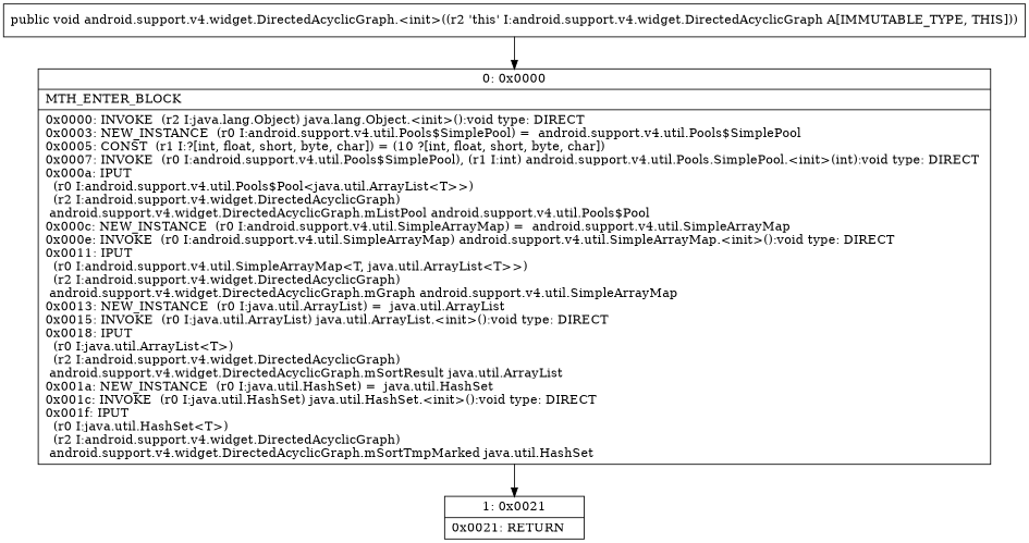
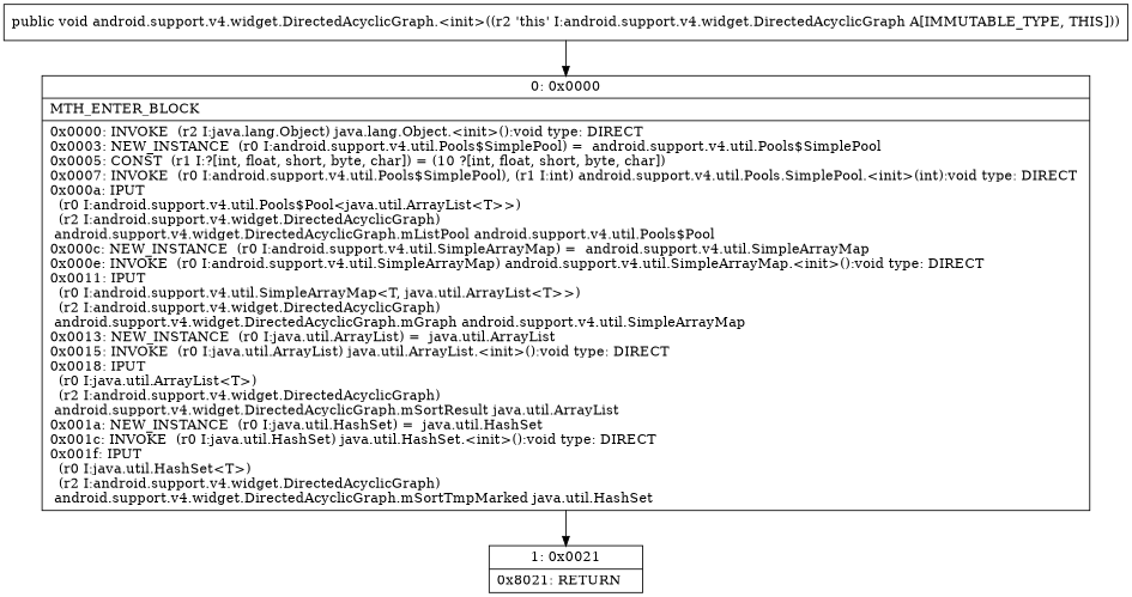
  digraph {
    node [shape=record]
    n1 [label="{0\:\ 0x0000|MTH_ENTER_BLOCK\l|0x0000: INVOKE  (r2 I:java.lang.Object) java.lang.Object.\<init\>():void type: DIRECT \l0x0003: NEW_INSTANCE  (r0 I:android.support.v4.util.Pools$SimplePool) =  android.support.v4.util.Pools$SimplePool \l0x0005: CONST  (r1 I:?[int, float, short, byte, char]) = (10 ?[int, float, short, byte, char]) \l0x0007: INVOKE  (r0 I:android.support.v4.util.Pools$SimplePool), (r1 I:int) android.support.v4.util.Pools.SimplePool.\<init\>(int):void type: DIRECT \l0x000a: IPUT  \l  (r0 I:android.support.v4.util.Pools$Pool\<java.util.ArrayList\<T\>\>)\l  (r2 I:android.support.v4.widget.DirectedAcyclicGraph)\l android.support.v4.widget.DirectedAcyclicGraph.mListPool android.support.v4.util.Pools$Pool \l0x000c: NEW_INSTANCE  (r0 I:android.support.v4.util.SimpleArrayMap) =  android.support.v4.util.SimpleArrayMap \l0x000e: INVOKE  (r0 I:android.support.v4.util.SimpleArrayMap) android.support.v4.util.SimpleArrayMap.\<init\>():void type: DIRECT \l0x0011: IPUT  \l  (r0 I:android.support.v4.util.SimpleArrayMap\<T, java.util.ArrayList\<T\>\>)\l  (r2 I:android.support.v4.widget.DirectedAcyclicGraph)\l android.support.v4.widget.DirectedAcyclicGraph.mGraph android.support.v4.util.SimpleArrayMap \l0x0013: NEW_INSTANCE  (r0 I:java.util.ArrayList) =  java.util.ArrayList \l0x0015: INVOKE  (r0 I:java.util.ArrayList) java.util.ArrayList.\<init\>():void type: DIRECT \l0x0018: IPUT  \l  (r0 I:java.util.ArrayList\<T\>)\l  (r2 I:android.support.v4.widget.DirectedAcyclicGraph)\l android.support.v4.widget.DirectedAcyclicGraph.mSortResult java.util.ArrayList \l0x001a: NEW_INSTANCE  (r0 I:java.util.HashSet) =  java.util.HashSet \l0x001c: INVOKE  (r0 I:java.util.HashSet) java.util.HashSet.\<init\>():void type: DIRECT \l0x001f: IPUT  \l  (r0 I:java.util.HashSet\<T\>)\l  (r2 I:android.support.v4.widget.DirectedAcyclicGraph)\l android.support.v4.widget.DirectedAcyclicGraph.mSortTmpMarked java.util.HashSet \l}"]
-   n2 [label="{1\:\ 0x0021|0x0021: RETURN   \l}"]
+   n2 [label="{1\:\ 0x0021|0x8021: RETURN   \l}"]
    n3 [label="{public void android.support.v4.widget.DirectedAcyclicGraph.\<init\>((r2 'this' I:android.support.v4.widget.DirectedAcyclicGraph A[IMMUTABLE_TYPE, THIS])) }"]
    n1 -> n2
    n3 -> n1
  }
